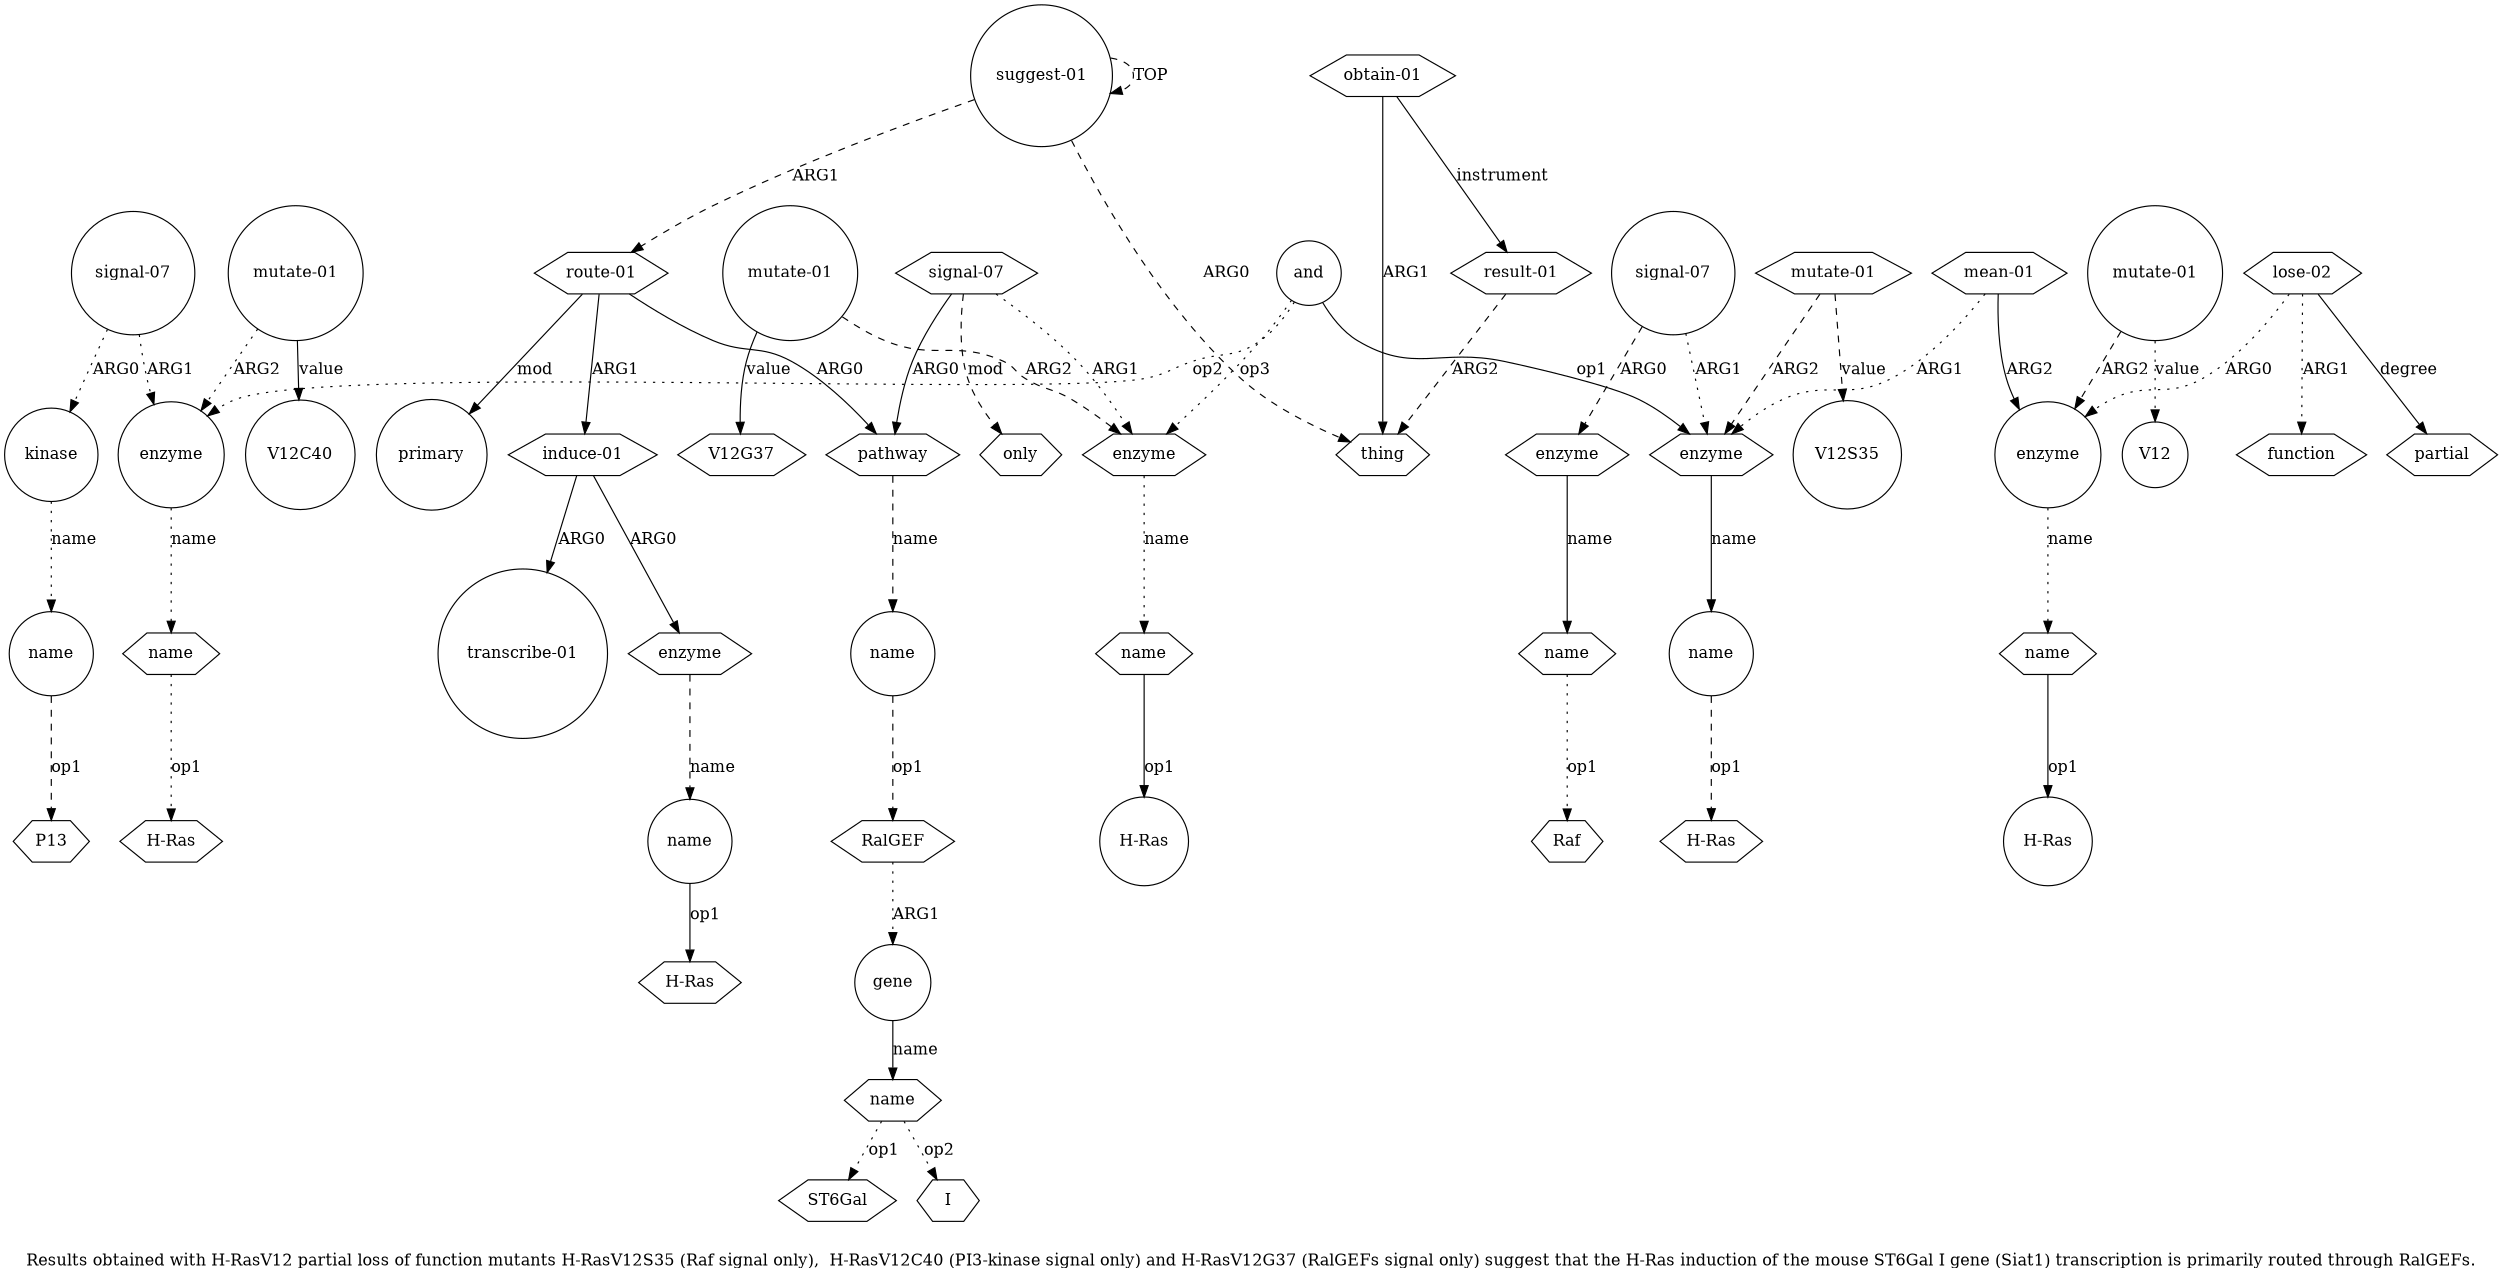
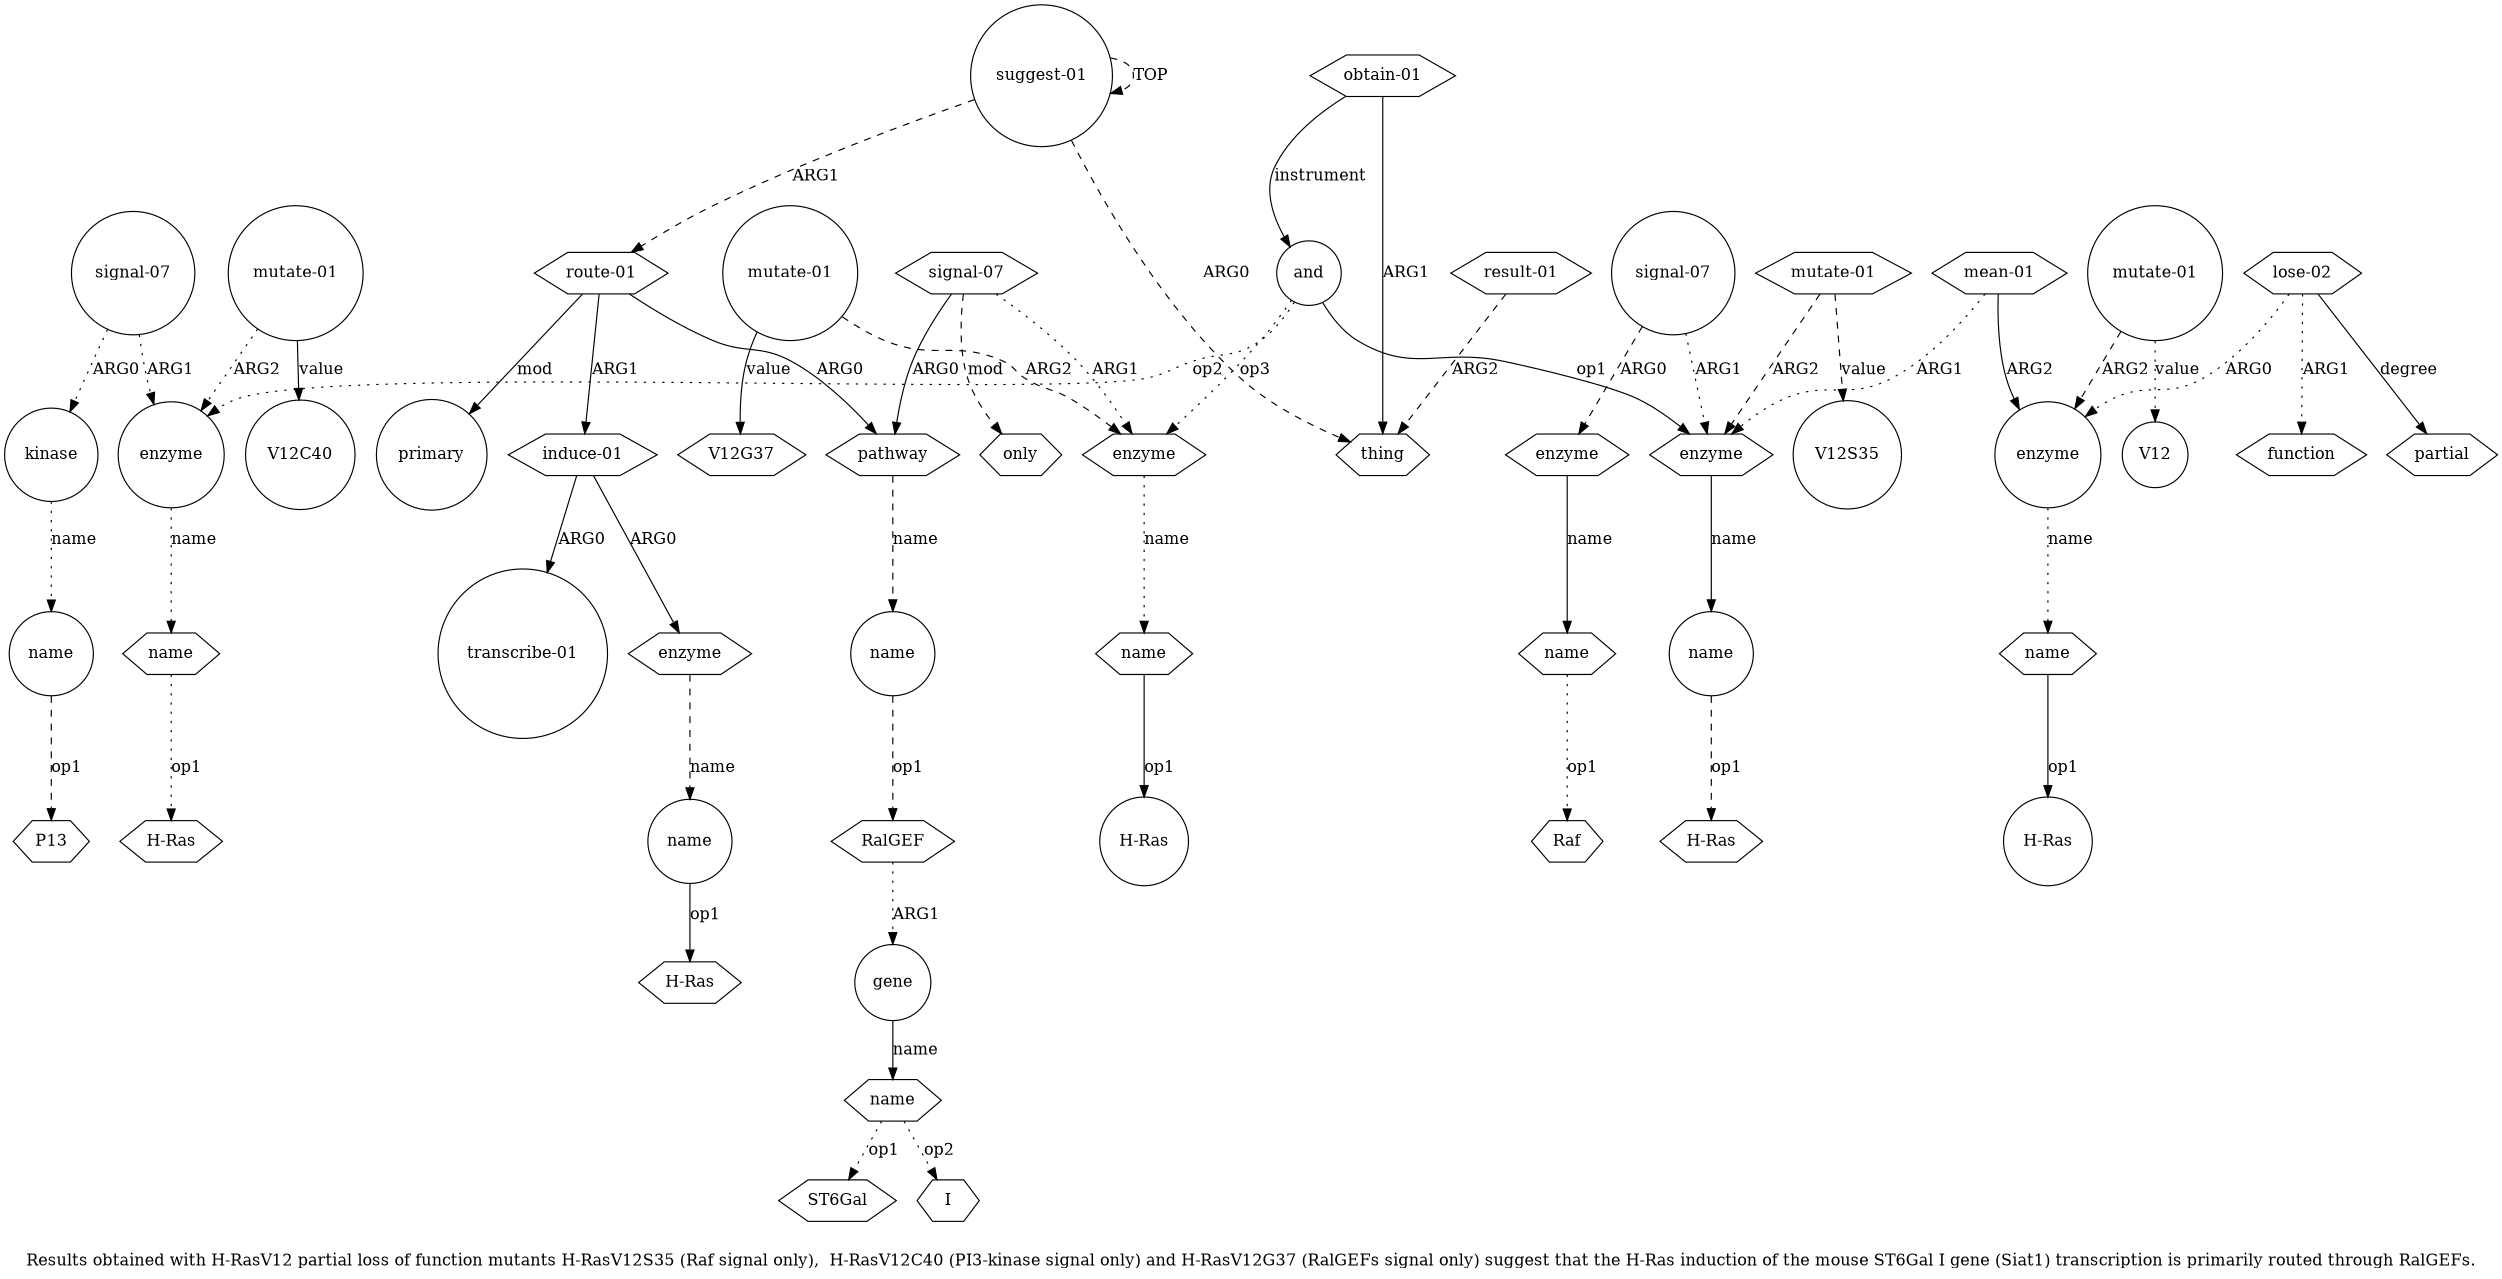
  digraph {
    label="Results obtained with H-RasV12 partial loss of function mutants H-RasV12S35 (Raf signal only),  H-RasV12C40 (PI3-kinase signal only) and H-RasV12G37 (RalGEFs signal only) suggest that the H-Ras induction of the mouse ST6Gal I gene (Siat1) transcription is primarily routed through RalGEFs."
    node [color=black gold_ind=-1 gold_label=name shape=hexagon test_ind=-1 test_label=name]
    edge [color=black gold_label=op1 style=dotted test_label=op1]
    n1 [gold_ind=20 gold_label="mutate-01" label="mutate-01" shape=circle test_ind=20 test_label="mutate-01"]
    n2 [gold_label=V12C40 label=V12C40 shape=circle test_label=V12C40]
    n3 [gold_ind=18 gold_label=enzyme label=enzyme shape=circle test_ind=18 test_label=enzyme]
    n4 [gold_ind=19 label=name test_ind=19]
    n5 [gold_label="H-Ras" label="H-Ras" test_label="H-Ras"]
    n6 [gold_ind=21 gold_label="signal-07" label="signal-07" shape=circle test_ind=21 test_label="signal-07"]
    n7 [gold_ind=22 gold_label=kinase label=kinase shape=circle test_ind=22 test_label=kinase]
    n8 [gold_ind=23 label=name shape=circle test_ind=23]
    n9 [gold_label=P13 label=P13 test_label=P13]
    n10 [gold_ind=24 gold_label=enzyme label=enzyme test_ind=24 test_label=enzyme]
    n11 [gold_ind=25 label=name test_ind=25]
    n12 [gold_label="H-Ras" label="H-Ras" shape=circle test_label="H-Ras"]
    n13 [gold_ind=26 gold_label="mutate-01" label="mutate-01" shape=circle test_ind=26 test_label="mutate-01"]
    n14 [gold_label=V12G37 label=V12G37 test_label=V12G37]
    n15 [gold_ind=27 gold_label="signal-07" label="signal-07" test_ind=27 test_label="signal-07"]
    n16 [gold_ind=28 gold_label=pathway label=pathway test_ind=28 test_label=pathway]
    n17 [gold_ind=30 gold_label=only label=only test_ind=30 test_label=only]
    n18 [gold_ind=29 label=name shape=circle test_ind=29]
    n19 [gold_label=RalGEF label=RalGEF test_label=RalGEF]
    n20 [gold_ind=36 gold_label=gene label=gene shape=circle test_ind=36 test_label=gene]
    n21 [gold_label=V12 label=V12 shape=circle test_label=V12]
    n22 [gold_ind=31 gold_label="route-01" label="route-01" test_ind=31 test_label="route-01"]
    n23 [gold_ind=32 gold_label="induce-01" label="induce-01" test_ind=32 test_label="induce-01"]
    n24 [gold_ind=38 gold_label=primary label=primary shape=circle test_ind=38 test_label=primary]
    n25 [gold_ind=33 gold_label=enzyme label=enzyme test_ind=33 test_label=enzyme]
    n26 [gold_ind=35 gold_label="transcribe-01" label="transcribe-01" shape=circle test_ind=35 test_label="transcribe-01"]
    n27 [gold_ind=34 label=name shape=circle test_ind=34]
    n28 [gold_label=Raf label=Raf test_label=Raf]
    n29 [gold_ind=37 label=name test_ind=37]
    n30 [gold_label=ST6Gal label=ST6Gal test_label=ST6Gal]
    n31 [gold_label=I label=I test_label=I]
    n32 [gold_label="H-Ras" label="H-Ras" test_label="H-Ras"]
    n33 [gold_label="H-Ras" label="H-Ras" shape=circle test_label="H-Ras"]
    n34 [gold_ind=15 gold_label="signal-07" label="signal-07" shape=circle test_ind=15 test_label="signal-07"]
    n35 [gold_ind=16 gold_label=enzyme label=enzyme test_ind=16 test_label=enzyme]
    n36 [gold_ind=5 gold_label=enzyme label=enzyme test_ind=5 test_label=enzyme]
    n37 [gold_ind=17 label=name test_ind=17]
    n38 [gold_ind=6 label=name shape=circle test_ind=6]
    n39 [gold_label="H-Ras" label="H-Ras" test_label="H-Ras"]
    n40 [gold_ind=14 gold_label=partial label=partial test_ind=14 test_label=partial]
    n41 [gold_ind=11 gold_label="mutate-01" label="mutate-01" shape=circle test_ind=11 test_label="mutate-01"]
    n42 [gold_ind=9 gold_label=enzyme label=enzyme shape=circle test_ind=9 test_label=enzyme]
    n43 [gold_ind=10 label=name test_ind=10]
    n44 [gold_ind=13 gold_label=function label=function test_ind=13 test_label=function]
    n45 [gold_ind=12 gold_label="lose-02" label="lose-02" test_ind=12 test_label="lose-02"]
    n46 [gold_ind=1 gold_label=thing label=thing test_ind=1 test_label=thing]
    n47 [gold_ind=0 gold_label="suggest-01" label="suggest-01" shape=circle test_ind=0 test_label="suggest-01"]
    n48 [gold_ind=3 gold_label="obtain-01" label="obtain-01" test_ind=3 test_label="obtain-01"]
    n49 [gold_ind=4 gold_label=and label=and shape=circle test_ind=4 test_label=and]
    n50 [gold_ind=2 gold_label="result-01" label="result-01" test_ind=2 test_label="result-01"]
    n51 [gold_ind=7 gold_label="mutate-01" label="mutate-01" test_ind=7 test_label="mutate-01"]
    n52 [gold_label=V12S35 label=V12S35 shape=circle test_label=V12S35]
    n53 [gold_ind=8 gold_label="mean-01" label="mean-01" test_ind=8 test_label="mean-01"]
    n1 -> n2 [gold_label=value label=value style=solid test_label=value]
    n1 -> n3 [gold_label=ARG2 label=ARG2 test_label=ARG2]
    n3 -> n4 [gold_label=name label=name test_label=name]
    n4 -> n5 [label=op1]
    n6 -> n3 [gold_label=ARG1 label=ARG1 test_label=ARG1]
    n6 -> n7 [gold_label=ARG0 label=ARG0 test_label=ARG0]
    n7 -> n8 [gold_label=name label=name test_label=name]
    n8 -> n9 [label=op1 style=dashed]
    n10 -> n11 [gold_label=name label=name test_label=name]
    n11 -> n12 [label=op1 style=solid]
    n13 -> n10 [gold_label=ARG2 label=ARG2 style=dashed test_label=ARG2]
    n13 -> n14 [gold_label=value label=value style=solid test_label=value]
    n15 -> n10 [gold_label=ARG1 label=ARG1 test_label=ARG1]
    n15 -> n16 [gold_label=ARG0 label=ARG0 style=solid test_label=ARG0]
    n15 -> n17 [gold_label=mod label=mod style=dashed test_label=mod]
    n16 -> n18 [gold_label=name label=name style=dashed test_label=name]
    n18 -> n19 [label=op1 style=dashed]
    n19 -> n20 [gold_label=ARG1 label=ARG1 test_label=ARG1]
    n20 -> n29 [gold_label=name label=name style=solid test_label=name]
    n22 -> n16 [gold_label=ARG0 label=ARG0 style=solid test_label=ARG0]
    n22 -> n23 [gold_label=ARG1 label=ARG1 style=solid test_label=ARG1]
    n22 -> n24 [gold_label=mod label=mod style=solid test_label=mod]
    n23 -> n25 [gold_label=ARG0 label=ARG0 style=solid test_label=ARG0]
    n23 -> n26 [gold_label=ARG1 label=ARG0 style=solid test_label=ARG1]
    n25 -> n27 [gold_label=name label=name style=dashed test_label=name]
    n27 -> n32 [label=op1 style=solid]
    n29 -> n30 [label=op1]
    n29 -> n31 [gold_label=op2 label=op2 test_label=op2]
    n34 -> n35 [gold_label=ARG0 label=ARG0 style=dashed test_label=ARG0]
    n34 -> n36 [gold_label=ARG1 label=ARG1 test_label=ARG1]
    n35 -> n37 [gold_label=name label=name style=solid test_label=name]
    n36 -> n38 [gold_label=name label=name style=solid test_label=name]
    n37 -> n28 [label=op1]
    n38 -> n39 [label=op1 style=dashed]
    n41 -> n21 [gold_label=value label=value test_label=value]
    n41 -> n42 [gold_label=ARG2 label=ARG2 style=dashed test_label=ARG2]
    n42 -> n43 [gold_label=name label=name test_label=name]
    n43 -> n33 [label=op1 style=solid]
    n45 -> n40 [gold_label=degree label=degree style=solid test_label=degree]
    n45 -> n42 [gold_label=ARG0 label=ARG0 test_label=ARG0]
    n45 -> n44 [gold_label=ARG1 label=ARG1 test_label=ARG1]
    n47 -> n22 [gold_label=ARG1 label=ARG1 style=dashed test_label=ARG1]
    n47 -> n46 [gold_label=ARG0 label=ARG0 style=dashed test_label=ARG0]
    n47 -> n47 [gold_label=TOP label=TOP style=dashed test_label=TOP]
    n48 -> n46 [gold_label=ARG1 label=ARG1 style=solid test_label=ARG1]
-   n48 -> n50 [gold_label=instrument label=instrument style=solid test_label=instrument]
+   n48 -> n49 [gold_label=instrument label=instrument style=solid test_label=instrument]
    n49 -> n3 [gold_label=op2 label=op2 test_label=op2]
    n49 -> n10 [gold_label=op3 label=op3 test_label=op3]
    n49 -> n36 [label=op1 style=solid]
    n50 -> n46 [gold_label=ARG2 label=ARG2 style=dashed test_label=ARG2]
    n51 -> n36 [gold_label=ARG2 label=ARG2 style=dashed test_label=ARG2]
    n51 -> n52 [gold_label=value label=value style=dashed test_label=value]
    n53 -> n36 [gold_label=ARG1 label=ARG1 test_label=ARG1]
    n53 -> n42 [gold_label=ARG2 label=ARG2 style=solid test_label=ARG2]
  }
